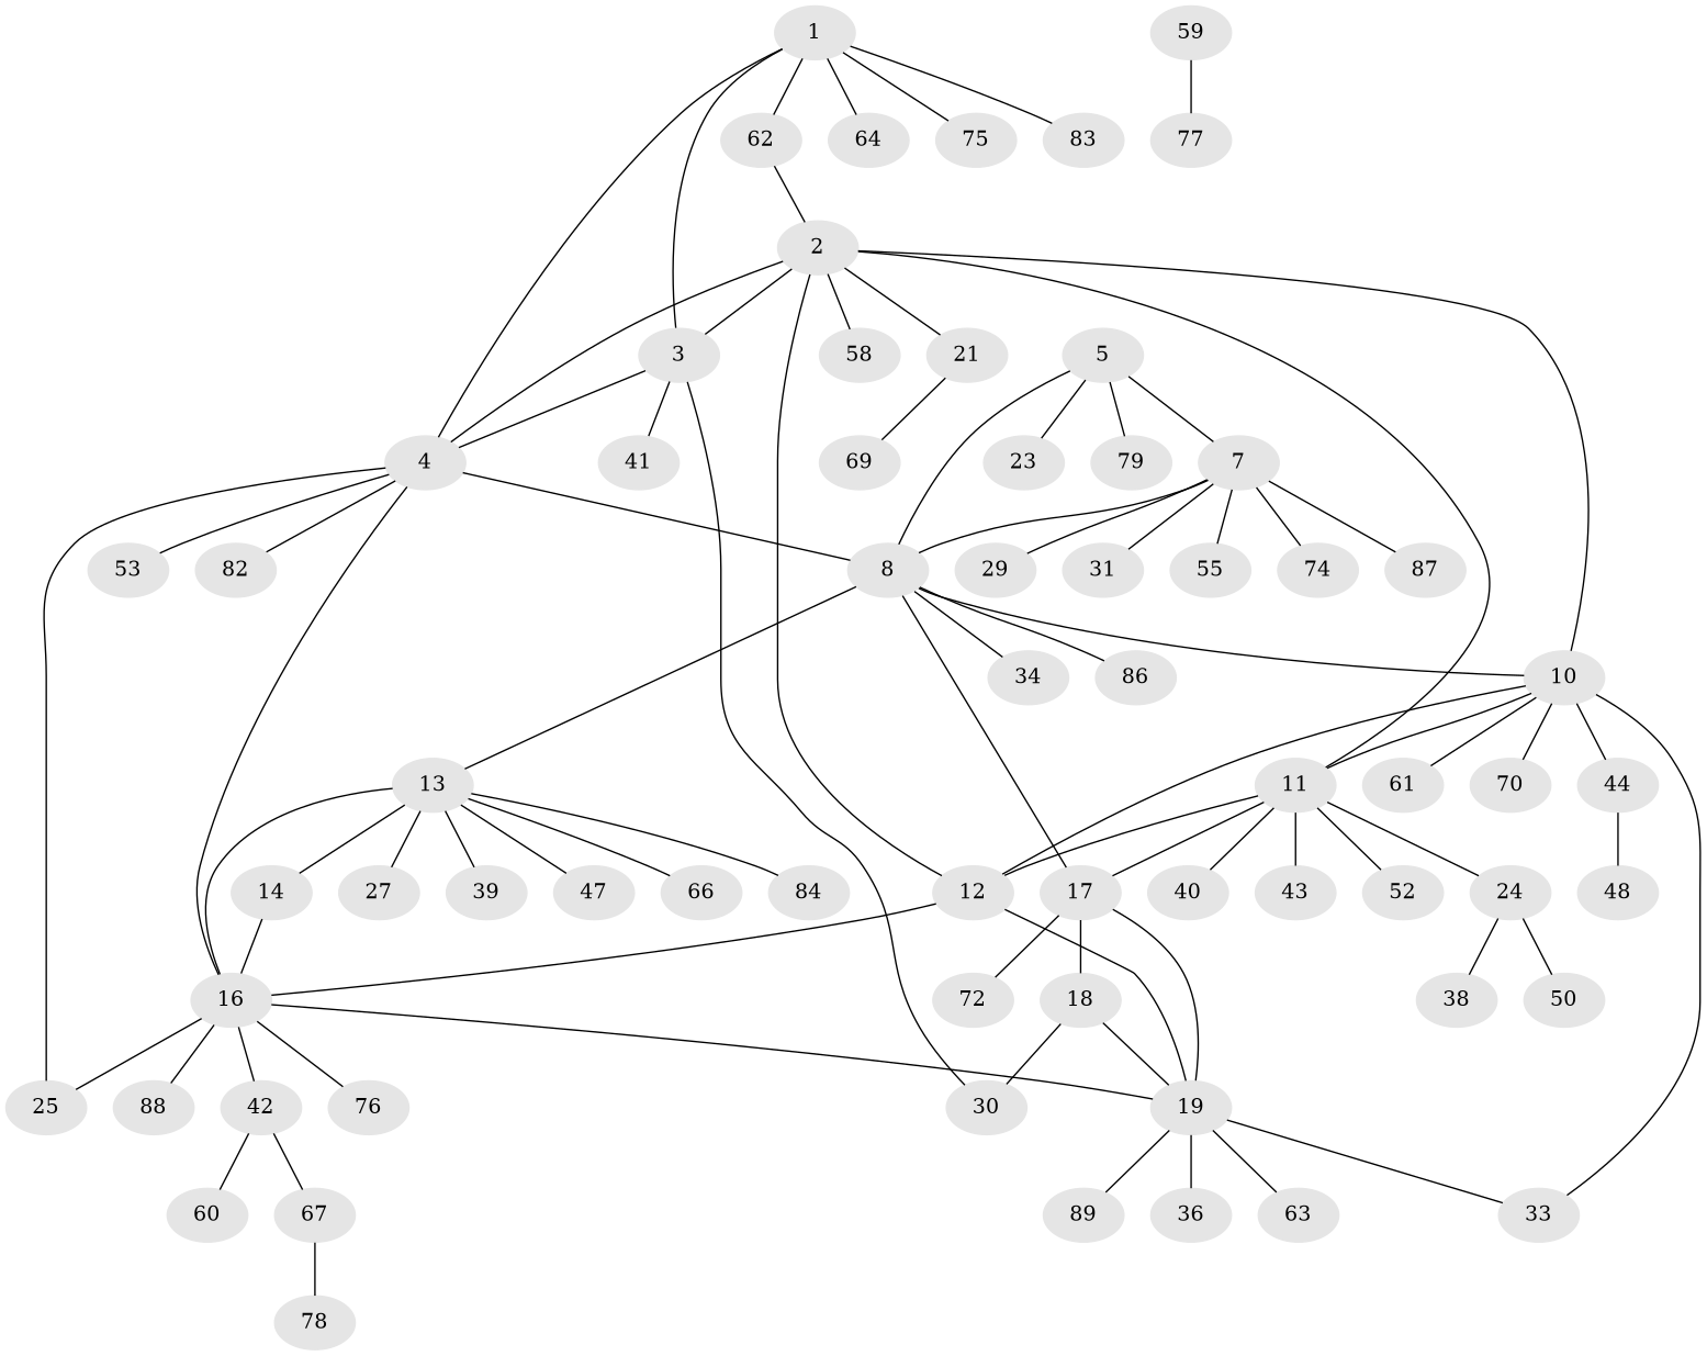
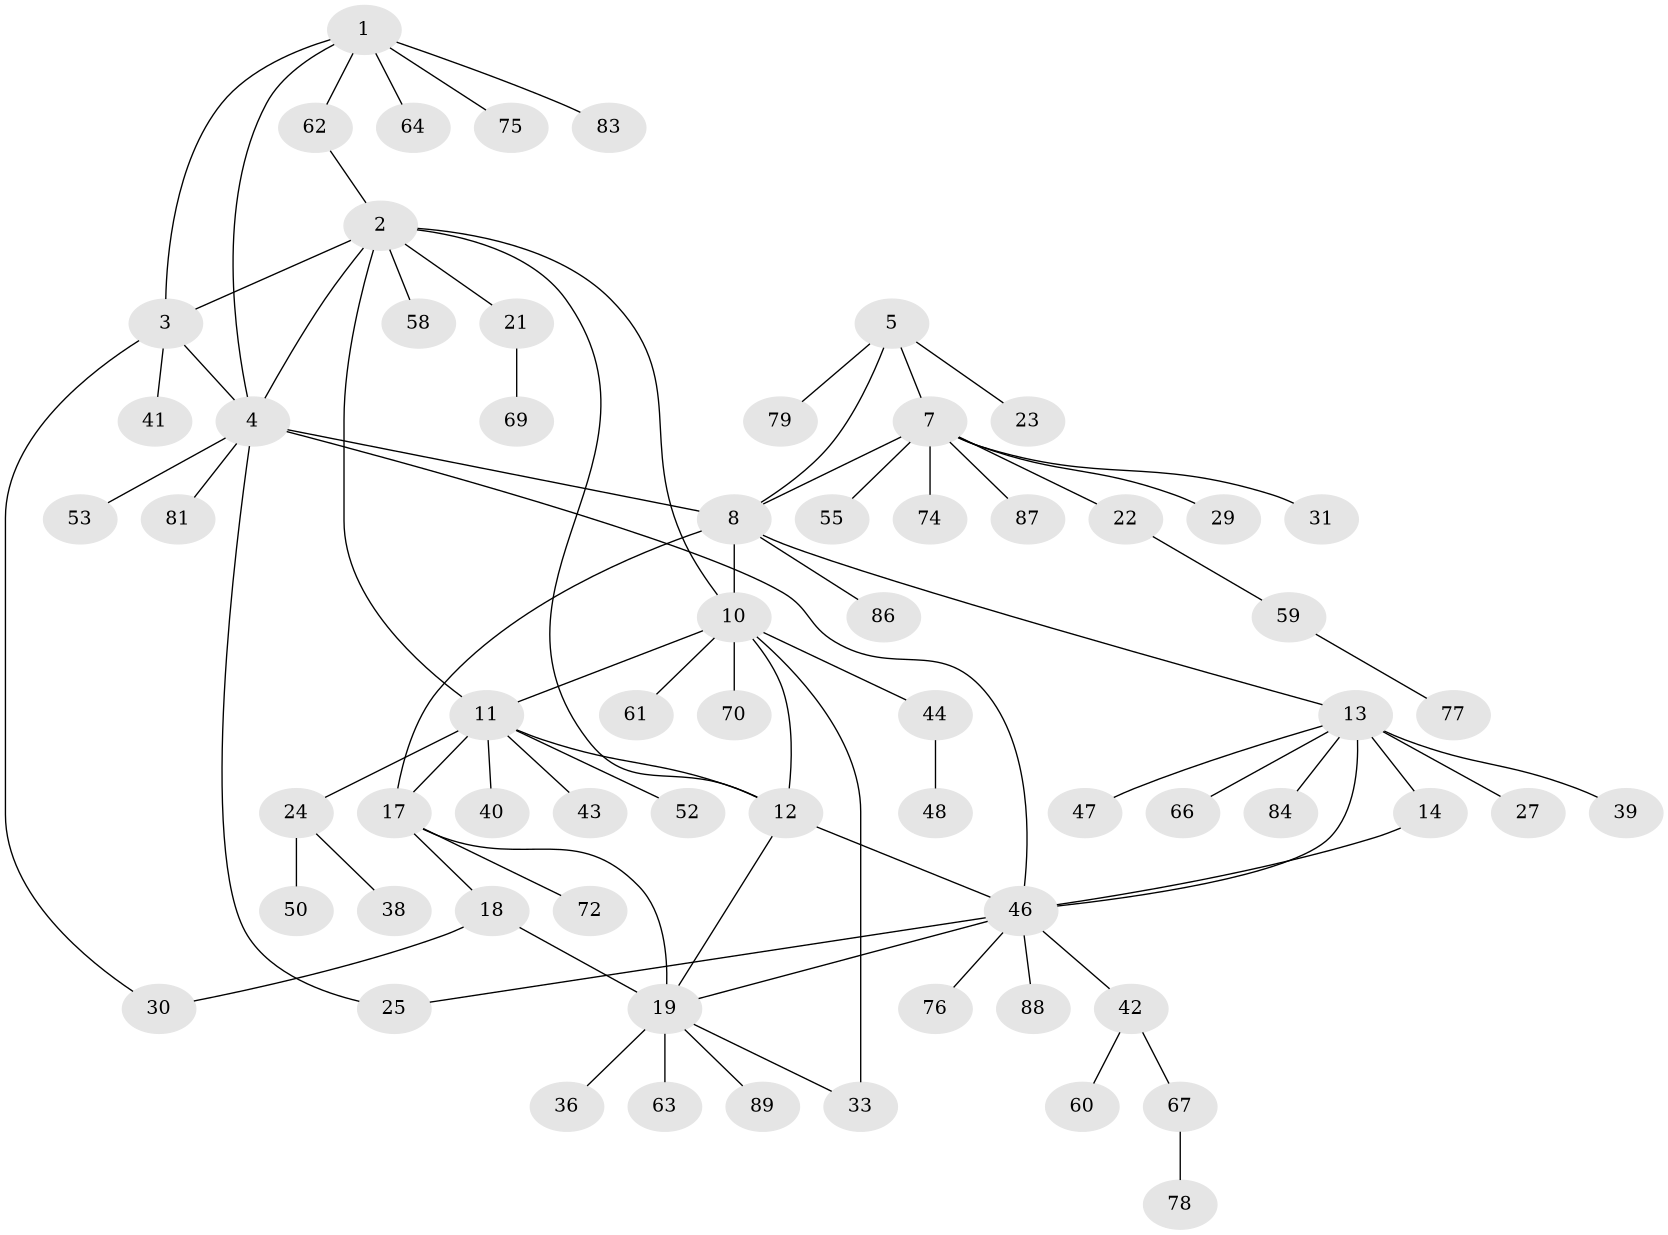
  graph {
    fontname="DejaVu Serif"
    node [color=gray90 fontname="DejaVu Serif" style=filled]
    edge [fontname="DejaVu Serif"]
    1 [super="+51"]
    3
    4 [super="+73"]
    62
    64 [super="+69"]
    75
    83
    2 [super="+9"]
    10 [super="+45"]
    11 [super="+35"]
    12 [super="+90"]
    21 [super="+54"]
    58
    41
    30
    8 [super="+32"]
-   16 [super="+37"]
+   16 [super="+37" label=46]
    25
    53
-   81 [label=82]
+   81
    33 [super="+85"]
    44 [super="+46"]
    61
    70
    17 [super="+20"]
    24 [super="+28"]
    40
    43
    52
    19 [super="+26"]
    n31 [label=69]
    18 [super="+49"]
    13 [super="+15"]
-   34 [super="+57"]
    86
    42 [super="+80"]
    76
    88
    5 [super="+6"]
    7 [super="+82"]
    23
    79
+   22 [super="+71"]
    29
    31 [super="+56"]
    55
    74
    87
    59 [super="+68"]
    14
    27
    39
    47
    66
    84
    72
    48
    38
    50
    36
    63
    89
    60
    67
    77
    78
    1 -- 3
    1 -- 4
    1 -- 62
    1 -- 64
    1 -- 75
    1 -- 83
    3 -- 4
    3 -- 41
    3 -- 30
    4 -- 8
    4 -- 16
    4 -- 25
    4 -- 53
    4 -- 81
    62 -- 2
    2 -- 3
    2 -- 4
    2 -- 10
    2 -- 11
    2 -- 12
    2 -- 21
    2 -- 58
    10 -- 11
    10 -- 12
    10 -- 33
    10 -- 44
    10 -- 61
    10 -- 70
    11 -- 12
    11 -- 17
    11 -- 24
    11 -- 40
    11 -- 43
    11 -- 52
    12 -- 16
    12 -- 19
    21 -- n31
    8 -- 10
    8 -- 17
    8 -- 13
-   8 -- 34
    8 -- 86
    16 -- 25
    16 -- 19
    16 -- 42
    16 -- 76
    16 -- 88
    44 -- 48
    17 -- 19 [weight=2]
    17 -- 18 [weight=2]
    17 -- 72
    24 -- 38
    24 -- 50
    19 -- 33
    19 -- 36
    19 -- 63
    19 -- 89
    18 -- 30
    18 -- 19
    13 -- 16 [weight=2]
    13 -- 14 [weight=2]
    13 -- 27
    13 -- 39
    13 -- 47
    13 -- 66
    13 -- 84
    42 -- 60
    42 -- 67
    5 -- 8 [weight=2]
    5 -- 7 [weight=2]
    5 -- 23
    5 -- 79
    7 -- 8
+   7 -- 22
    7 -- 29
    7 -- 31
    7 -- 55
    7 -- 74
    7 -- 87
+   22 -- 59
    59 -- 77
    14 -- 16
    67 -- 78
  }
